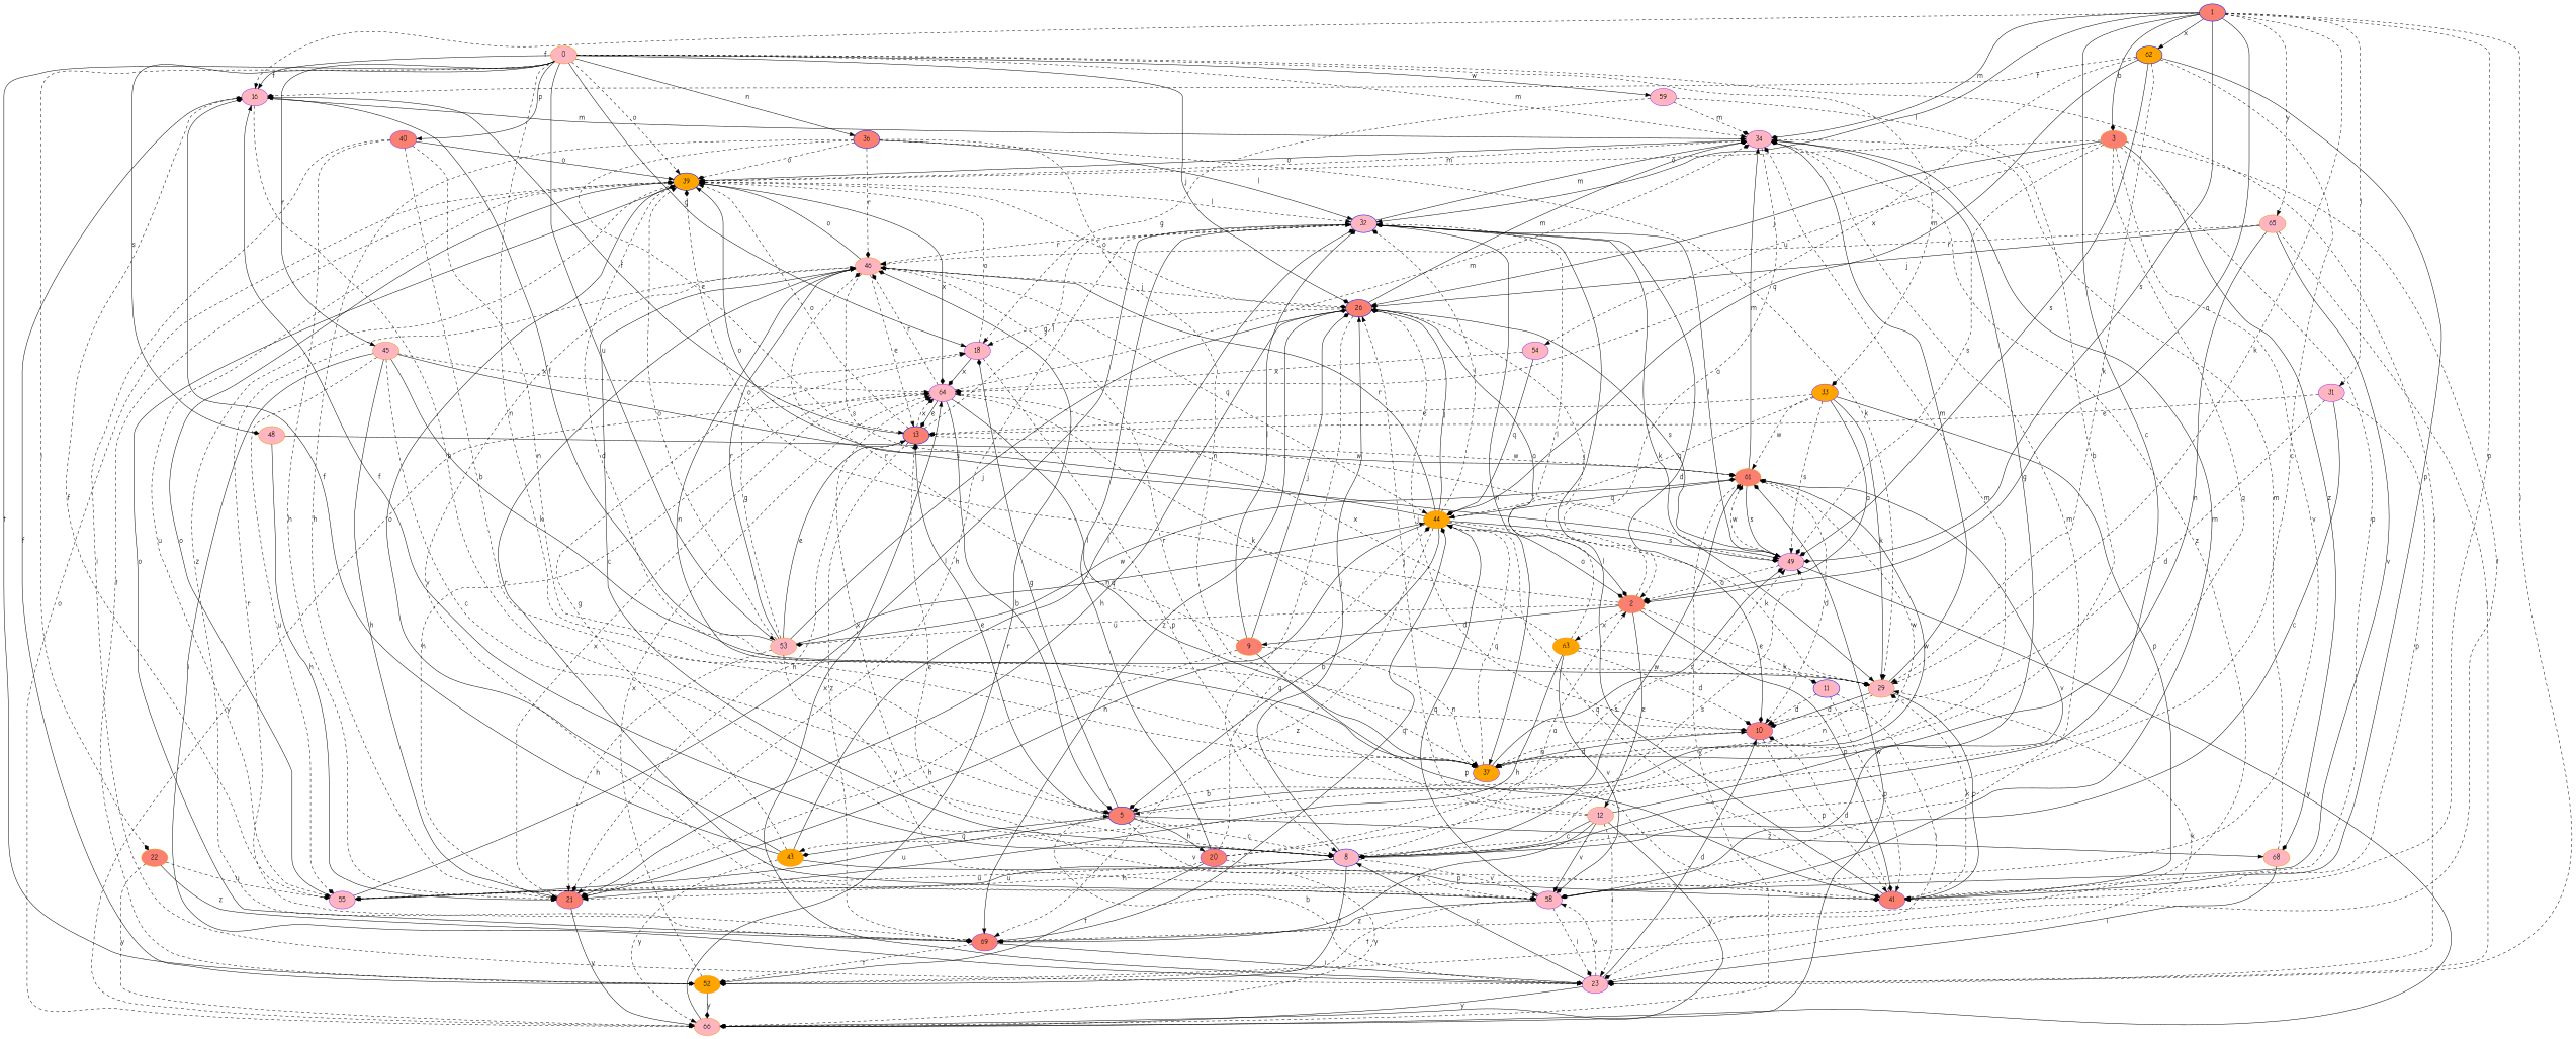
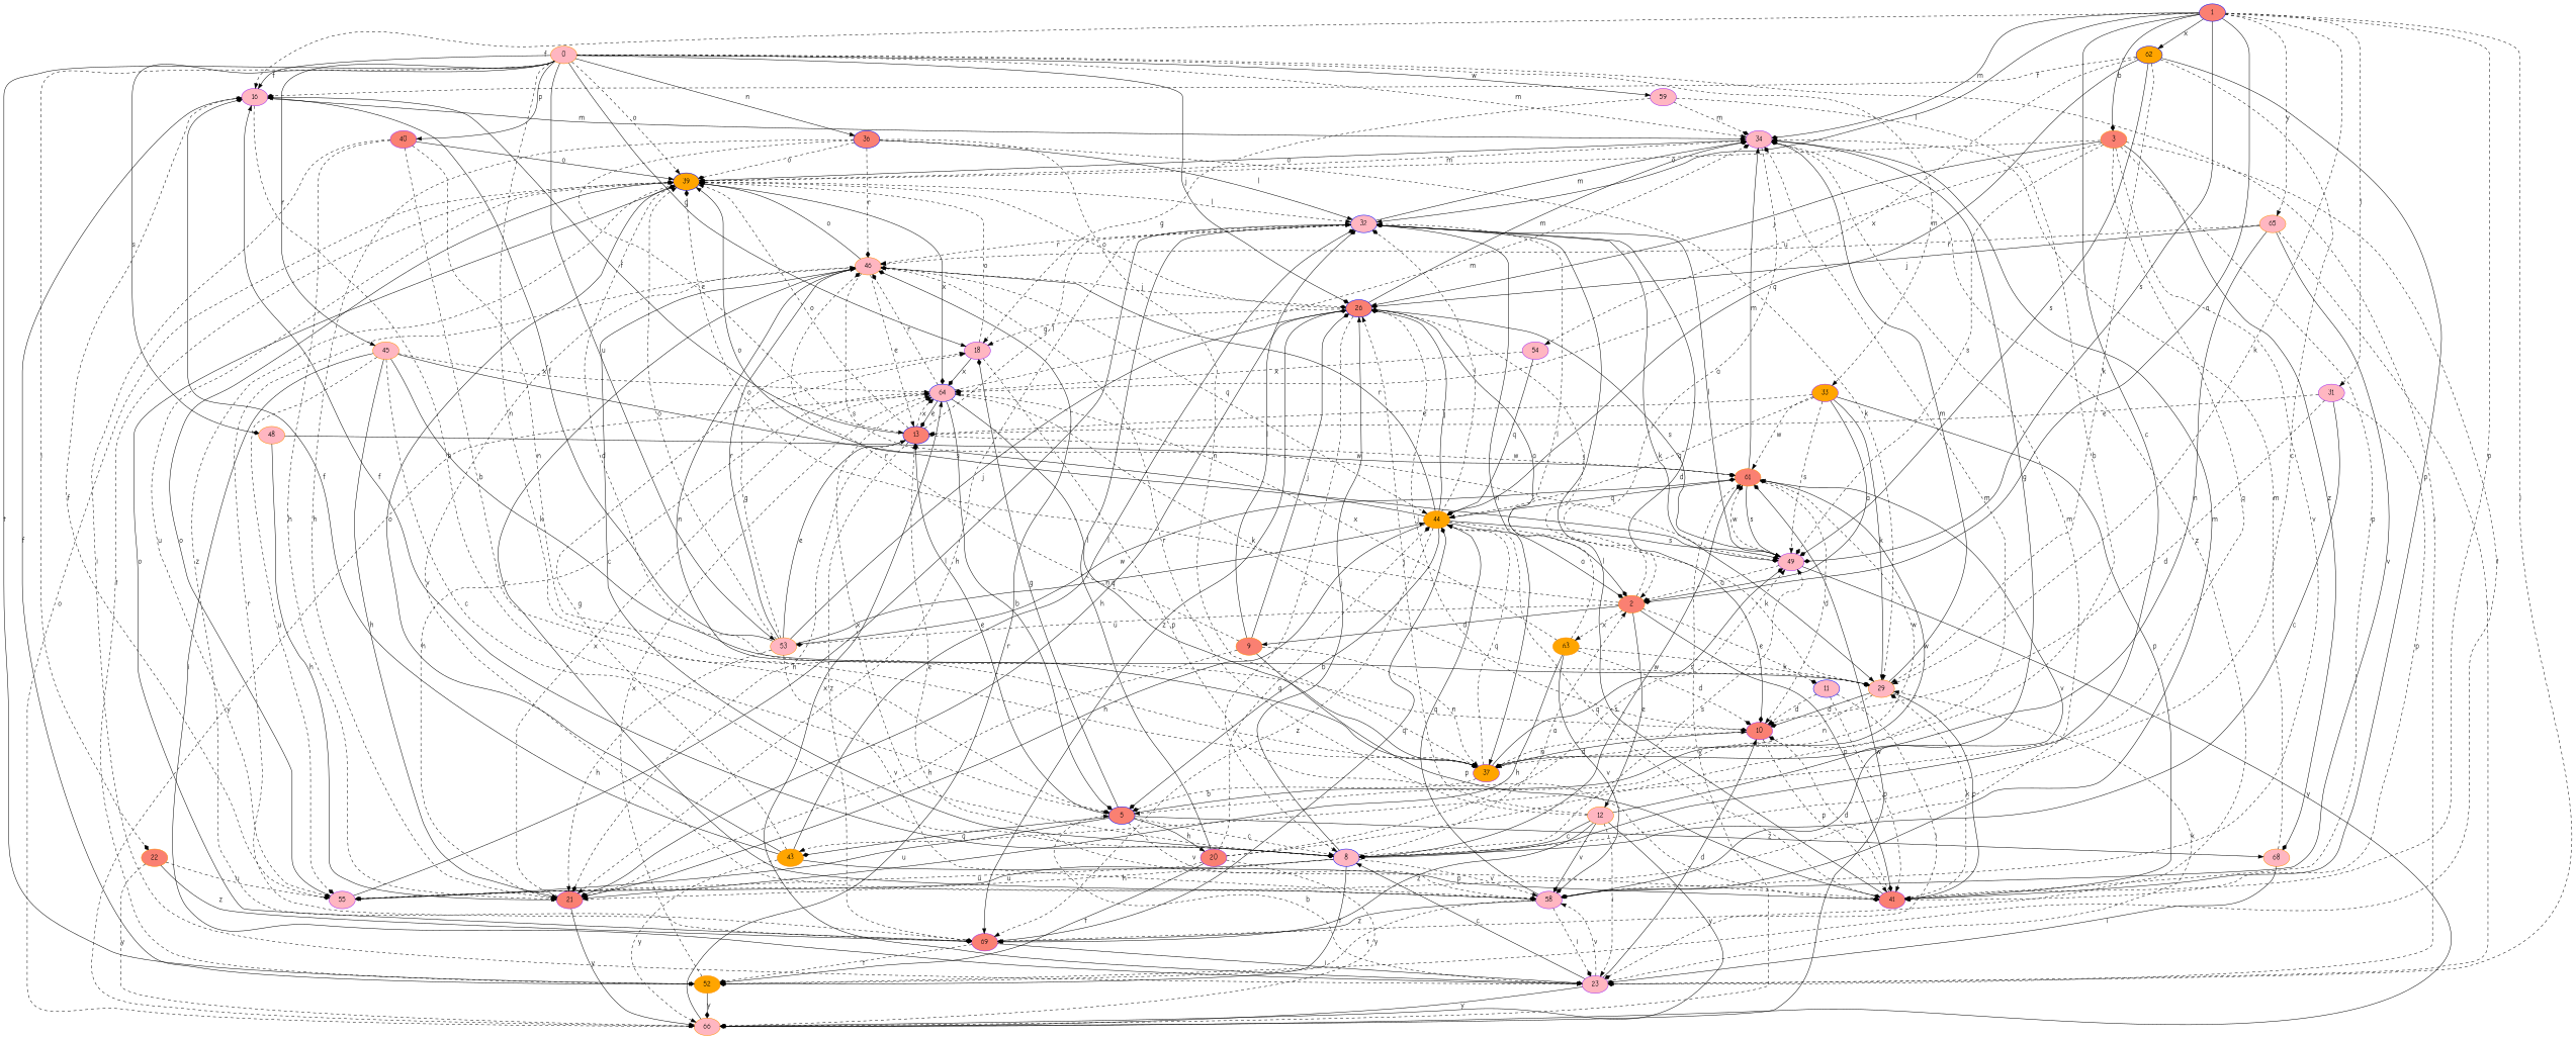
  strict digraph {
    fontname="Comic Neue"
    node [color=purple fillcolor=lightpink fontname="Comic Neue" style=filled]
    edge [arrowhead=normal fontname="Comic Neue" style=dashed]
    16
    0 [color=darkorange]
    18
    22 [color=darkorange fillcolor=salmon]
    23
    26 [color=blue fillcolor=salmon]
    33 [fillcolor=orange]
    34
    36 [color=blue fillcolor=salmon]
    37 [fillcolor=orange]
    39 [color=blue fillcolor=orange]
    40 [fillcolor=salmon]
    45 [color=darkorange]
    48 [color=darkorange]
    52 [color=darkorange fillcolor=orange]
    53 [color=darkorange]
    59
    5 [color=blue fillcolor=salmon]
    41 [fillcolor=salmon]
-   64
+   64 [color=blue]
    55
    66 [color=darkorange]
    69 [fillcolor=salmon]
    8 [color=blue]
    29 [color=darkorange]
    58
    10 [fillcolor=salmon]
    2 [color=darkorange fillcolor=salmon]
    49
    21 [fillcolor=salmon]
    13 [color=blue fillcolor=salmon]
    61 [color=darkorange fillcolor=salmon]
    44 [color=darkorange fillcolor=orange]
    32 [color=blue]
    46 [color=darkorange]
    1 [color=blue fillcolor=salmon]
    3 [color=darkorange fillcolor=salmon]
    31
    62 [color=blue fillcolor=orange]
    65 [color=darkorange]
    9 [color=darkorange fillcolor=salmon]
    11 [color=blue]
    12 [color=darkorange]
    63 [color=darkorange fillcolor=orange]
    43 [color=darkorange fillcolor=orange]
    54
    68 [color=darkorange]
    20 [fillcolor=salmon]
    16 -> 34 [arrowhead=diamond label=m style=solid]
    16 -> 5 [label=b]
    0 -> 16 [label=f style=solid]
    0 -> 18 [label=g style=solid]
    0 -> 22 [arrowhead=diamond label=i]
    0 -> 23 [arrowhead=diamond label=i]
    0 -> 26 [arrowhead=diamond label=j style=solid]
-   0 -> 33 [arrowhead=diamond label=m]
+   0 -> 33 [label=m]
    0 -> 34 [label=m]
    0 -> 36 [label=n style=solid]
    0 -> 37 [label=n]
    0 -> 39 [label=o]
    0 -> 40 [label=p style=solid]
    0 -> 45 [label=r style=solid]
    0 -> 48 [arrowhead=diamond label=s style=solid]
    0 -> 52 [arrowhead=diamond label=t style=solid]
    0 -> 53 [label=u style=solid]
    0 -> 59 [label=w style=solid]
    18 -> 39 [arrowhead=diamond label=o]
    18 -> 41 [arrowhead=diamond label=p]
    18 -> 64 [arrowhead=diamond label=x style=solid]
    22 -> 55 [arrowhead=diamond label=u]
    22 -> 66 [arrowhead=diamond label=y]
    22 -> 69 [arrowhead=diamond label=z style=solid]
    23 -> 5 [label=b]
    23 -> 64 [label=x style=solid]
    23 -> 66 [label=y style=solid]
    23 -> 8 [label=c style=solid]
    23 -> 29 [label=k]
    23 -> 58 [label=v]
    23 -> 10 [label=d style=solid]
    26 -> 18 [label=g]
    26 -> 34 [arrowhead=diamond label=m style=solid]
    26 -> 39 [arrowhead=diamond label=o]
    26 -> 69 [label=z style=solid]
    26 -> 8 [label=c]
    26 -> 2 [arrowhead=diamond label=a style=solid]
    26 -> 49 [label=s style=solid]
    26 -> 21 [arrowhead=diamond label=h style=solid]
    33 -> 41 [label=p style=solid]
    33 -> 29 [label=k style=solid]
    33 -> 2 [arrowhead=diamond label=a style=solid]
    33 -> 49 [label=s]
    33 -> 13 [label=e]
    33 -> 61 [label=w]
    33 -> 44 [label=q]
    34 -> 39 [arrowhead=diamond label=o style=solid]
    34 -> 69 [label=z]
    34 -> 2 [label=a]
    36 -> 37 [label=n]
    36 -> 39 [arrowhead=diamond label=o]
    36 -> 29 [label=k]
    36 -> 21 [arrowhead=diamond label=h]
    36 -> 13 [label=e]
    36 -> 32 [label=l style=solid]
    36 -> 46 [arrowhead=diamond label=r]
    37 -> 5 [arrowhead=diamond label=b]
    37 -> 10 [label=d style=solid]
    37 -> 49 [arrowhead=diamond label=s style=solid]
    37 -> 61 [arrowhead=diamond label=w]
    37 -> 44 [label=q]
    39 -> 34 [label=m]
    39 -> 52 [label=t]
    39 -> 64 [arrowhead=diamond label=x style=solid]
    39 -> 55 [arrowhead=diamond label=u]
    39 -> 69 [arrowhead=diamond label=z]
    39 -> 10 [arrowhead=diamond label=d]
    39 -> 32 [label=l]
    40 -> 23 [label=i]
    40 -> 37 [label=n]
    40 -> 39 [label=o style=solid]
    40 -> 5 [arrowhead=diamond label=b]
    40 -> 21 [arrowhead=diamond label=h]
    45 -> 23 [label=i style=solid]
    45 -> 64 [label=x]
    45 -> 55 [arrowhead=diamond label=u]
    45 -> 8 [arrowhead=diamond label=c]
    45 -> 29 [label=k style=solid]
    45 -> 49 [arrowhead=diamond label=s style=solid]
    45 -> 21 [label=h style=solid]
    48 -> 21 [label=h style=solid]
    48 -> 61 [label=w style=solid]
    52 -> 16 [arrowhead=diamond label=f style=solid]
    52 -> 64 [label=x]
    52 -> 66 [arrowhead=diamond label=y style=solid]
    53 -> 16 [label=f style=solid]
    53 -> 18 [label=g]
    53 -> 26 [arrowhead=diamond label=j style=solid]
    53 -> 39 [label=o]
    53 -> 58 [arrowhead=diamond label=v]
    53 -> 21 [label=h]
    53 -> 13 [label=e style=solid]
    53 -> 61 [arrowhead=diamond label=w style=solid]
    53 -> 44 [label=q style=solid]
    53 -> 46 [label=r style=solid]
    59 -> 18 [label=g]
    59 -> 34 [arrowhead=diamond label=m]
    59 -> 5 [label=b]
    5 -> 18 [arrowhead=diamond label=g style=solid]
    5 -> 55 [label=u style=solid]
    5 -> 8 [label=c]
    5 -> 58 [label=v]
    5 -> 13 [arrowhead=diamond label=e style=solid]
    5 -> 61 [label=w style=solid]
    5 -> 43 [arrowhead=diamond label=q style=solid]
    5 -> 68 [label=z style=solid]
    5 -> 20 [label=h style=solid]
    41 -> 29 [arrowhead=diamond label=k]
    41 -> 10 [arrowhead=diamond label=d]
    41 -> 13 [label=e]
    41 -> 44 [label=q]
    41 -> 32 [arrowhead=diamond label=l style=solid]
    64 -> 34 [arrowhead=diamond label=m]
    64 -> 37 [arrowhead=diamond label=n style=solid]
    64 -> 5 [arrowhead=diamond label=b style=solid]
    64 -> 66 [label=y]
    64 -> 29 [arrowhead=diamond label=k]
    64 -> 21 [arrowhead=diamond label=h]
    64 -> 13 [arrowhead=diamond label=e style=solid]
    64 -> 46 [arrowhead=diamond label=r]
    55 -> 16 [label=f]
    55 -> 34 [arrowhead=diamond label=m]
    55 -> 39 [label=o style=solid]
    55 -> 32 [label=l style=solid]
    66 -> 39 [arrowhead=diamond label=o]
    66 -> 61 [arrowhead=diamond label=w style=solid]
    66 -> 46 [arrowhead=diamond label=r style=solid]
    69 -> 23 [arrowhead=diamond label=i style=solid]
    69 -> 39 [arrowhead=diamond label=o style=solid]
    69 -> 52 [arrowhead=diamond label=t]
    69 -> 44 [arrowhead=diamond label=q style=solid]
    69 -> 46 [label=r]
    8 -> 16 [label=f style=solid]
    8 -> 26 [label=j style=solid]
    8 -> 52 [arrowhead=diamond label=t style=solid]
    8 -> 64 [arrowhead=diamond label=x]
    8 -> 55 [arrowhead=diamond label=u style=solid]
    8 -> 58 [label=v]
    8 -> 2 [label=a]
    8 -> 49 [label=s]
    8 -> 21 [label=h]
    8 -> 61 [arrowhead=diamond label=w style=solid]
    29 -> 34 [arrowhead=diamond label=m style=solid]
    29 -> 37 [label=n]
    29 -> 41 [label=p style=solid]
    29 -> 10 [arrowhead=diamond label=d style=solid]
    58 -> 23 [arrowhead=diamond label=i]
    58 -> 34 [label=m style=solid]
    58 -> 52 [label=t]
    58 -> 69 [arrowhead=diamond label=z style=solid]
    58 -> 44 [label=q style=solid]
    58 -> 46 [label=r style=solid]
    10 -> 26 [arrowhead=diamond label=j]
    10 -> 37 [arrowhead=diamond label=n]
    10 -> 41 [label=p]
    2 -> 26 [arrowhead=diamond label=j]
    2 -> 39 [arrowhead=diamond label=o]
    2 -> 53 [arrowhead=diamond label=u]
    2 -> 41 [arrowhead=diamond label=p style=solid]
    2 -> 9 [label=d style=solid]
    2 -> 11 [arrowhead=diamond label=e]
    2 -> 12 [label=e style=solid]
    2 -> 63 [label=x]
    49 -> 66 [arrowhead=diamond label=y style=solid]
    49 -> 2 [arrowhead=diamond label=a]
    49 -> 61 [arrowhead=diamond label=w]
    49 -> 32 [label=l style=solid]
    21 -> 64 [arrowhead=diamond label=x]
    21 -> 66 [label=y style=solid]
    13 -> 16 [arrowhead=diamond label=f style=solid]
    13 -> 39 [label=o]
    13 -> 64 [arrowhead=diamond label=x]
    13 -> 69 [arrowhead=diamond label=z]
    13 -> 21 [arrowhead=diamond label=h]
    13 -> 61 [arrowhead=diamond label=w]
    13 -> 32 [label=l]
    61 -> 34 [label=m style=solid]
    61 -> 66 [arrowhead=diamond label=y]
    61 -> 58 [label=v style=solid]
    61 -> 10 [label=d]
    61 -> 49 [label=s style=solid]
    61 -> 44 [label=q style=solid]
    44 -> 26 [arrowhead=diamond label=j style=solid]
    44 -> 39 [label=o style=solid]
    44 -> 5 [arrowhead=diamond label=b style=solid]
    44 -> 69 [label=z]
    44 -> 29 [arrowhead=diamond label=k]
    44 -> 2 [arrowhead=diamond label=a style=solid]
    44 -> 49 [arrowhead=diamond label=s style=solid]
    44 -> 21 [arrowhead=diamond label=h style=solid]
    44 -> 32 [arrowhead=diamond label=l]
    44 -> 46 [arrowhead=diamond label=r style=solid]
    32 -> 34 [arrowhead=diamond label=m style=solid]
    32 -> 37 [label=n style=solid]
    32 -> 29 [label=k style=solid]
    32 -> 10 [arrowhead=diamond label=d style=solid]
    32 -> 21 [label=h]
    32 -> 46 [label=r]
    46 -> 26 [arrowhead=diamond label=j]
    46 -> 37 [arrowhead=diamond label=n style=solid]
    46 -> 39 [arrowhead=diamond label=o style=solid]
    46 -> 8 [arrowhead=diamond label=c style=solid]
    46 -> 58 [arrowhead=diamond label=v]
    46 -> 49 [label=s]
    46 -> 13 [label=e]
    46 -> 44 [label=q]
    1 -> 16 [label=f]
    1 -> 23 [arrowhead=diamond label=i]
    1 -> 34 [arrowhead=diamond label=m style=solid]
    1 -> 41 [label=p]
    1 -> 8 [label=c style=solid]
    1 -> 29 [label=k]
    1 -> 2 [arrowhead=diamond label=a style=solid]
    1 -> 49 [arrowhead=diamond label=s style=solid]
    1 -> 32 [label=l style=solid]
    1 -> 3 [arrowhead=diamond label=b style=solid]
    1 -> 31 [label=l]
    1 -> 62 [label=x style=solid]
    1 -> 65 [label=y]
    3 -> 26 [label=j style=solid]
    3 -> 39 [label=o]
    3 -> 52 [arrowhead=diamond label=t]
    3 -> 41 [label=p]
    3 -> 58 [arrowhead=diamond label=v]
    3 -> 49 [arrowhead=diamond label=s]
    3 -> 43 [label=q]
    3 -> 54 [label=u]
    3 -> 68 [arrowhead=diamond label=z style=solid]
    31 -> 41 [label=p]
    31 -> 8 [label=c style=solid]
    31 -> 10 [arrowhead=diamond label=d]
    31 -> 13 [arrowhead=diamond label=e]
    62 -> 16 [arrowhead=diamond label=f]
    62 -> 41 [arrowhead=diamond label=p style=solid]
    62 -> 64 [arrowhead=diamond label=x]
    62 -> 8 [arrowhead=diamond label=c]
    62 -> 29 [label=k]
    62 -> 49 [arrowhead=diamond label=s style=solid]
    62 -> 44 [arrowhead=diamond label=q style=solid]
    65 -> 23 [label=i]
    65 -> 26 [arrowhead=diamond label=j style=solid]
    65 -> 37 [arrowhead=diamond label=n style=solid]
    65 -> 58 [arrowhead=diamond label=v style=solid]
    65 -> 46 [label=r]
    9 -> 26 [arrowhead=diamond label=j style=solid]
    9 -> 37 [label=n]
    9 -> 41 [arrowhead=diamond label=p style=solid]
    9 -> 21 [arrowhead=diamond label=h]
    9 -> 32 [arrowhead=diamond label=l style=solid]
    9 -> 46 [arrowhead=diamond label=r]
    11 -> 23 [arrowhead=diamond label=i]
    11 -> 41 [label=p]
    11 -> 10 [label=d]
    12 -> 23 [label=i]
    12 -> 26 [label=j]
    12 -> 34 [arrowhead=diamond label=g style=solid]
    12 -> 66 [label=y style=solid]
    12 -> 69 [label=z style=solid]
    12 -> 8 [arrowhead=diamond label=c style=solid]
    12 -> 58 [arrowhead=diamond label=v style=solid]
    12 -> 46 [label=r]
    63 -> 64 [label=x]
    63 -> 29 [label=k]
    63 -> 58 [arrowhead=diamond label=v style=solid]
    63 -> 10 [arrowhead=diamond label=d]
    63 -> 21 [label=h style=solid]
    63 -> 32 [label=l]
    43 -> 16 [arrowhead=diamond label=f style=solid]
    43 -> 18 [label=g]
    43 -> 39 [arrowhead=diamond label=o style=solid]
    43 -> 41 [arrowhead=diamond label=p style=solid]
    43 -> 66 [label=y]
    43 -> 32 [arrowhead=diamond label=l style=solid]
    54 -> 64 [arrowhead=diamond label=x]
    54 -> 44 [arrowhead=diamond label=q style=solid]
    68 -> 23 [arrowhead=diamond label=i style=solid]
    68 -> 34 [label=m]
    20 -> 34 [arrowhead=diamond label=m]
    20 -> 52 [label=t style=solid]
    20 -> 55 [label=u]
    20 -> 66 [label=y]
    20 -> 49 [label=s]
    20 -> 44 [arrowhead=diamond label=q]
    20 -> 32 [label=l style=solid]
  }
